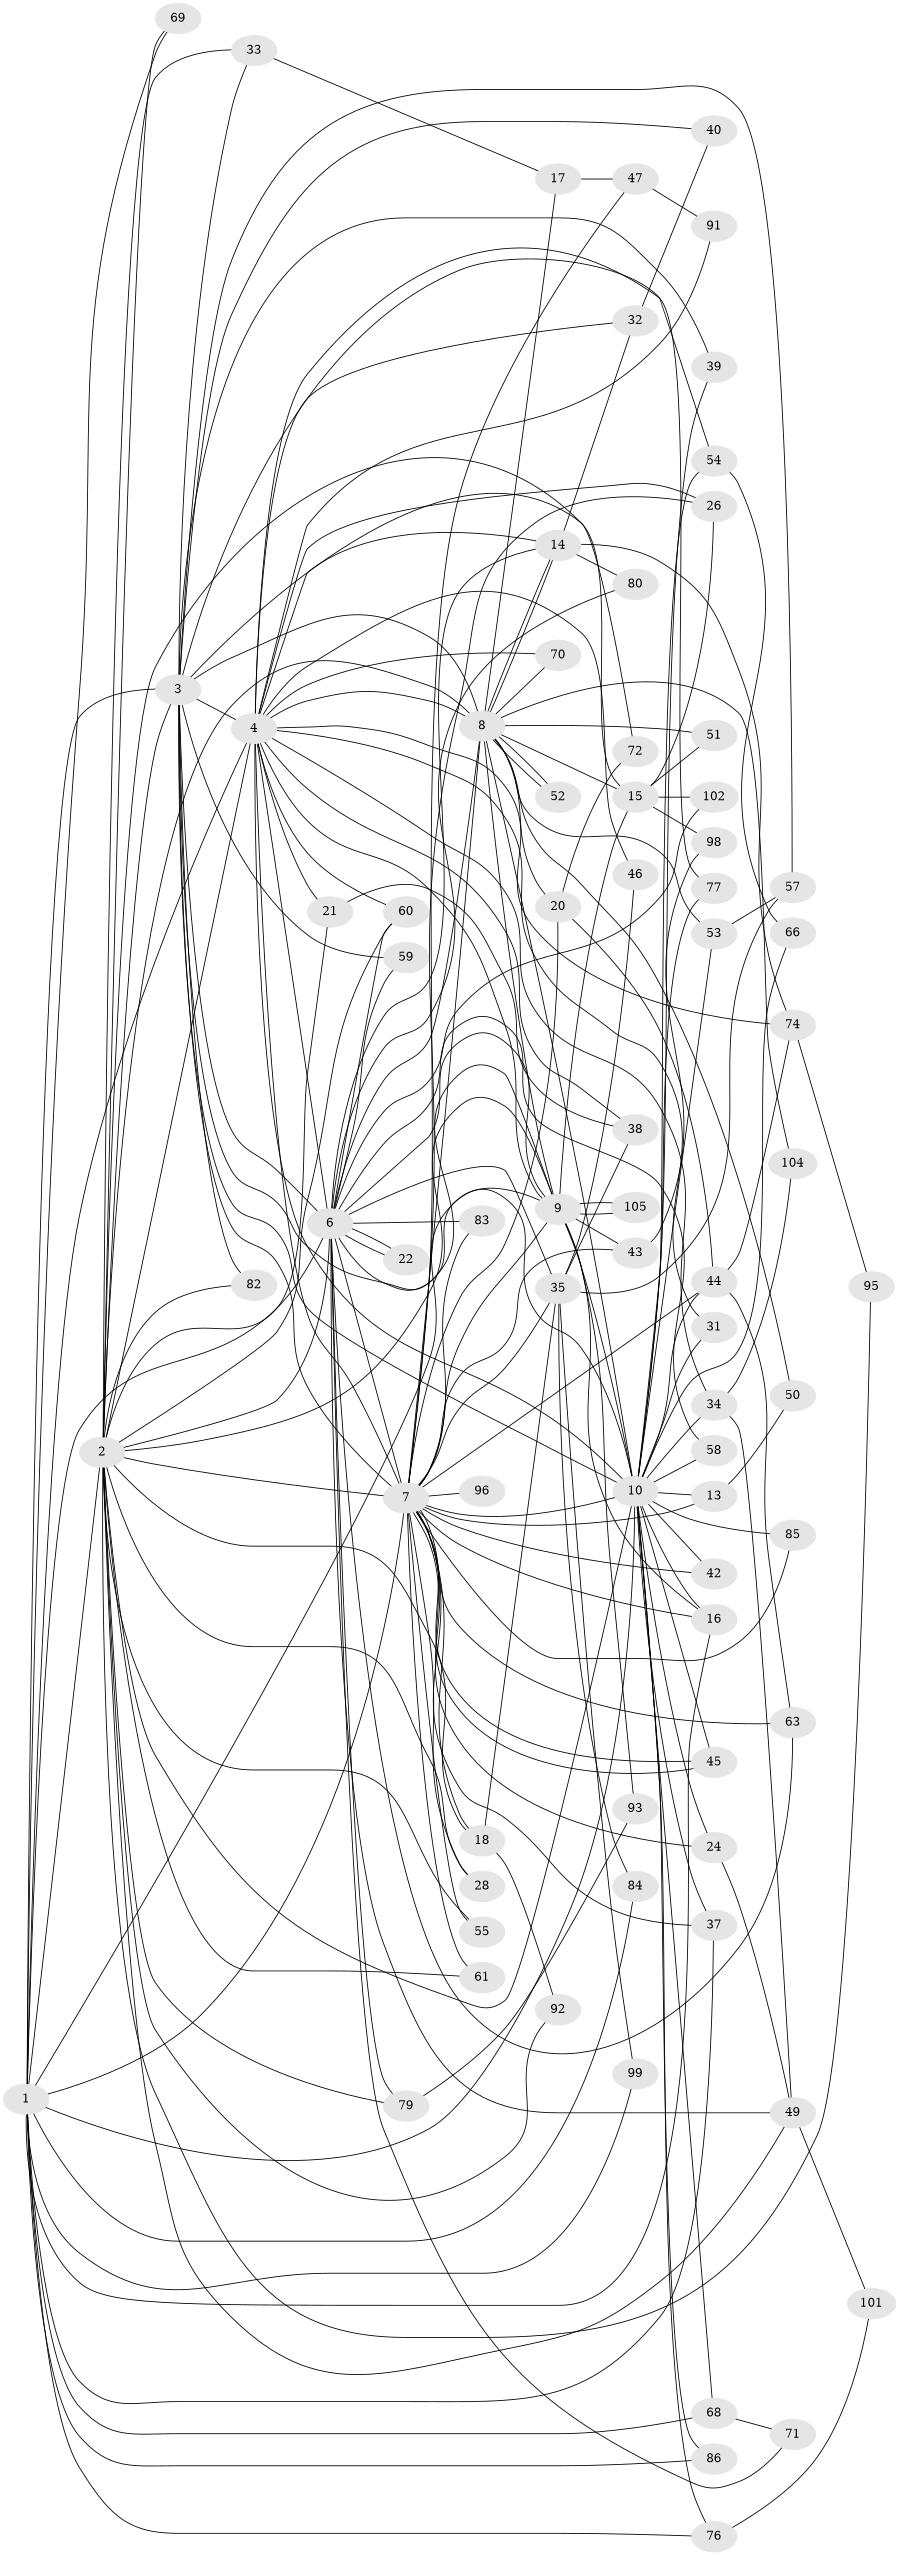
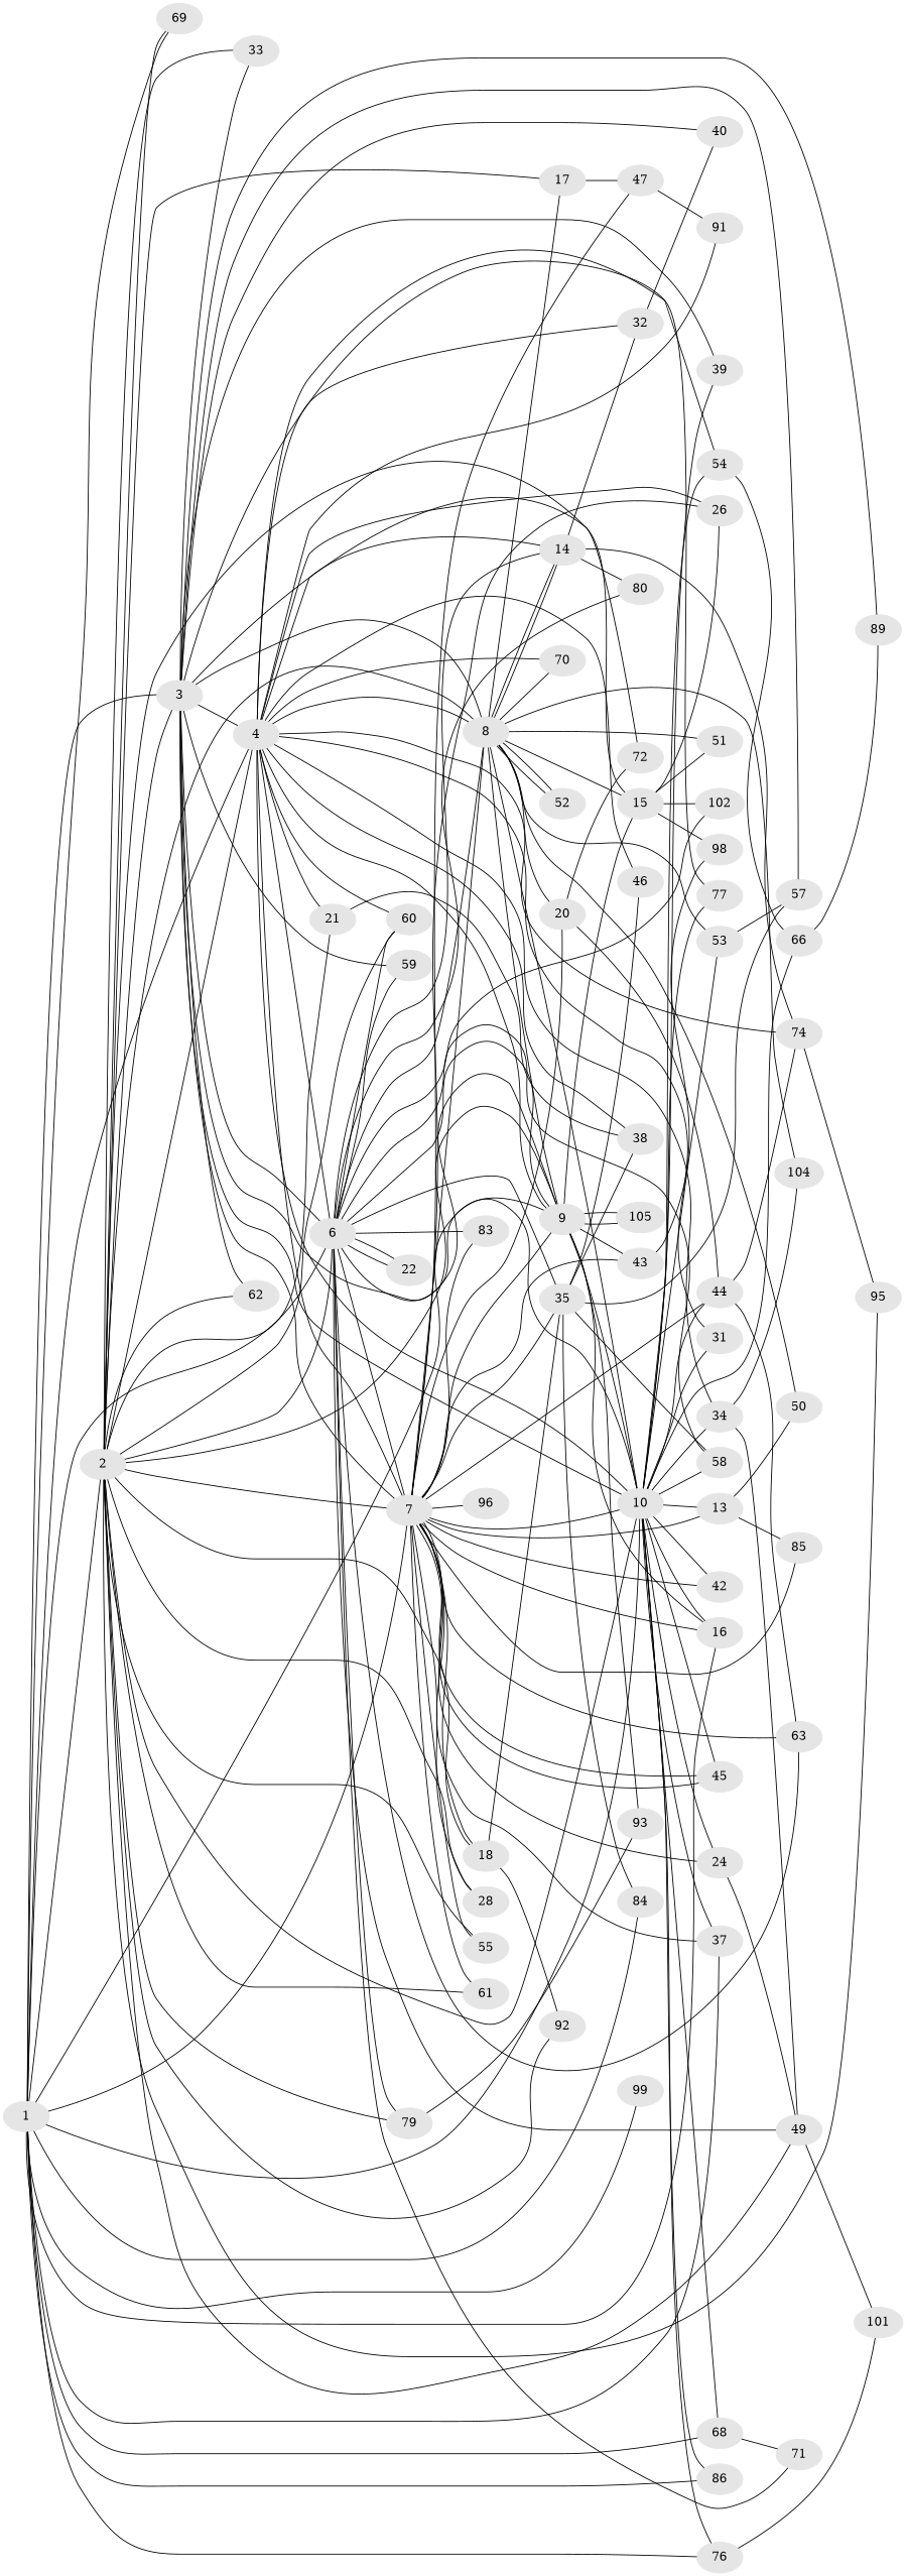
  graph {
    rankdir=LR
    node [color=gray90 style=filled]
    1 [super="+30"]
    2 [super="+5"]
    3 [super="+19"]
    4 [super="+65"]
    6 [super="+12"]
    7 [super="+23"]
    9 [super="+88"]
    10 [super="+25"]
    16 [super="+36"]
    37 [super="+48"]
    68
    69
    76
    84
    86
    99
    8 [super="+11"]
    15 [super="+29"]
    17
    18 [super="+87"]
    21
    28
    33
    49 [super="+56"]
    55 [super="+90"]
    60 [super="+97"]
    61
    79
-   82
+   82 [label=62]
    92 [super="+103"]
    95
    39
    40
    57
    59
    72
    77
+   89
    14 [super="+73"]
    26 [super="+75"]
    31
    32
    34 [super="+64"]
    38 [super="+81"]
    46
    54
    70
    74 [super="+94"]
    91
    22
    35 [super="+41"]
    58
    63 [super="+100"]
    71
    80
    83
    102
    13
    20
    24
    42
    43
    44 [super="+62"]
    45 [super="+67"]
    47
    85
    96
    50
    51
    52
    53 [super="+78"]
    104
    93
    105
    66
    101
    98
    1 -- 2 [weight=2]
    1 -- 3
    1 -- 4 [weight=2]
    1 -- 6
    1 -- 7 [weight=2]
    1 -- 9
    1 -- 10
    1 -- 16
    1 -- 37
    1 -- 68
    1 -- 69
    1 -- 76
    1 -- 84
    1 -- 86
    1 -- 99
    2 -- 3 [weight=3]
    2 -- 4 [weight=2]
    2 -- 6 [weight=2]
    2 -- 7 [weight=2]
    2 -- 9 [weight=2]
    2 -- 10 [weight=3]
    2 -- 69
    2 -- 8 [weight=2]
    2 -- 15
-   33 -- 17
+   2 -- 17
    2 -- 18
    2 -- 21
    2 -- 28
    2 -- 33
    2 -- 49
    2 -- 55 [weight=2]
    2 -- 60
    2 -- 61
    2 -- 79
    2 -- 82
    2 -- 92 [weight=2]
    2 -- 95
    3 -- 4
    3 -- 6
    3 -- 7
    3 -- 9
    3 -- 10
    3 -- 8
    3 -- 33
    3 -- 82
    3 -- 39
    3 -- 40
    3 -- 57
    3 -- 59
    3 -- 72
    3 -- 77
+   3 -- 89
    4 -- 6
    4 -- 7
    4 -- 9
    4 -- 10
    4 -- 8
    4 -- 21
    4 -- 60
    4 -- 14
    4 -- 26
    4 -- 31
    4 -- 32
    4 -- 34
    4 -- 38
    4 -- 46
    4 -- 54
    4 -- 70
    4 -- 74
    4 -- 91
    6 -- 7
    6 -- 9
    6 -- 10 [weight=2]
    6 -- 8
    6 -- 49
    6 -- 60
    6 -- 79
    6 -- 59
    6 -- 14
    6 -- 22
    6 -- 22
    6 -- 35
    6 -- 58
    6 -- 63
    6 -- 71
    6 -- 80
    6 -- 83
    6 -- 102
    7 -- 9
    7 -- 10
    7 -- 16
    7 -- 37
    7 -- 8 [weight=2]
    7 -- 18
    7 -- 28
    7 -- 55
    7 -- 61
    7 -- 26
    7 -- 35 [weight=2]
    7 -- 63
    7 -- 83
    7 -- 13
    7 -- 20
    7 -- 24
    7 -- 42
    7 -- 43
    7 -- 44
    7 -- 45
    7 -- 45
    7 -- 47
    7 -- 85
    7 -- 96
    9 -- 10
    9 -- 16
    9 -- 15
    9 -- 43
    9 -- 93
    9 -- 105
    9 -- 105
    10 -- 16
    10 -- 37
    10 -- 68
    10 -- 76
    10 -- 86
    10 -- 39
    10 -- 77
    10 -- 31
    10 -- 34
    10 -- 54
    10 -- 58
    10 -- 13
    10 -- 24
    10 -- 42
    10 -- 44
    10 -- 45
-   10 -- 85
+   13 -- 85
    10 -- 53
    10 -- 66
    68 -- 71
    76 -- 101
    8 -- 9
    8 -- 10
    8 -- 15
    8 -- 17
    8 -- 14
    8 -- 14
    8 -- 70
    8 -- 20
    8 -- 50
    8 -- 51
    8 -- 52
    8 -- 52
    8 -- 53
    8 -- 104
    15 -- 26
    15 -- 102
    15 -- 51
    15 -- 98
    17 -- 47
    18 -- 92
    18 -- 35
    21 -- 38
    49 -- 101
    79 -- 93
    14 -- 32
    14 -- 74
    14 -- 80
    32 -- 40
    34 -- 49
    34 -- 104
    54 -- 66
    74 -- 95
    35 -- 84
-   35 -- 99
+   35 -- 58
    35 -- 57
    35 -- 38
    35 -- 46
    13 -- 50
    20 -- 72
    20 -- 44
    24 -- 49
    43 -- 98
    44 -- 74
    44 -- 63
    47 -- 91
    53 -- 57
+   66 -- 89
  }
